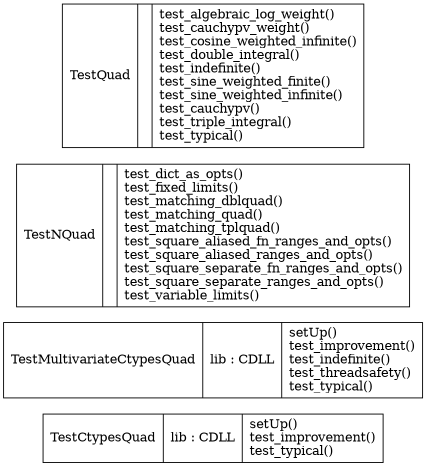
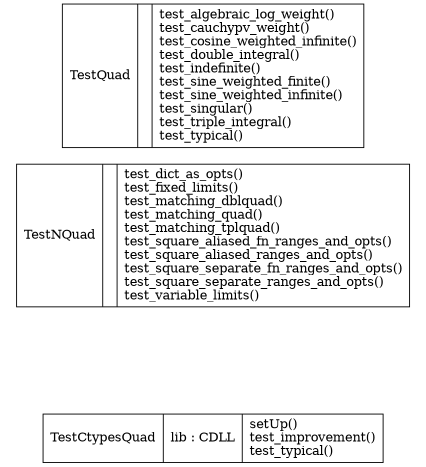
  digraph {
    rankdir=LR
    node [color=black fontcolor=black shape=record style=solid]
    n1 [label=<{TestCtypesQuad|lib : CDLL<br ALIGN="LEFT"/>|setUp()<br ALIGN="LEFT"/>test_improvement()<br ALIGN="LEFT"/>test_typical()<br ALIGN="LEFT"/>}>]
-   n2 [label=<{TestMultivariateCtypesQuad|lib : CDLL<br ALIGN="LEFT"/>|setUp()<br ALIGN="LEFT"/>test_improvement()<br ALIGN="LEFT"/>test_indefinite()<br ALIGN="LEFT"/>test_threadsafety()<br ALIGN="LEFT"/>test_typical()<br ALIGN="LEFT"/>}>]
    n3 [label=<{TestNQuad|<br ALIGN="LEFT"/>|test_dict_as_opts()<br ALIGN="LEFT"/>test_fixed_limits()<br ALIGN="LEFT"/>test_matching_dblquad()<br ALIGN="LEFT"/>test_matching_quad()<br ALIGN="LEFT"/>test_matching_tplquad()<br ALIGN="LEFT"/>test_square_aliased_fn_ranges_and_opts()<br ALIGN="LEFT"/>test_square_aliased_ranges_and_opts()<br ALIGN="LEFT"/>test_square_separate_fn_ranges_and_opts()<br ALIGN="LEFT"/>test_square_separate_ranges_and_opts()<br ALIGN="LEFT"/>test_variable_limits()<br ALIGN="LEFT"/>}>]
-   n4 [label=<{TestQuad|<br ALIGN="LEFT"/>|test_algebraic_log_weight()<br ALIGN="LEFT"/>test_cauchypv_weight()<br ALIGN="LEFT"/>test_cosine_weighted_infinite()<br ALIGN="LEFT"/>test_double_integral()<br ALIGN="LEFT"/>test_indefinite()<br ALIGN="LEFT"/>test_sine_weighted_finite()<br ALIGN="LEFT"/>test_sine_weighted_infinite()<br ALIGN="LEFT"/>test_cauchypv()<br ALIGN="LEFT"/>test_triple_integral()<br ALIGN="LEFT"/>test_typical()<br ALIGN="LEFT"/>}>]
+   n4 [label=<{TestQuad|<br ALIGN="LEFT"/>|test_algebraic_log_weight()<br ALIGN="LEFT"/>test_cauchypv_weight()<br ALIGN="LEFT"/>test_cosine_weighted_infinite()<br ALIGN="LEFT"/>test_double_integral()<br ALIGN="LEFT"/>test_indefinite()<br ALIGN="LEFT"/>test_sine_weighted_finite()<br ALIGN="LEFT"/>test_sine_weighted_infinite()<br ALIGN="LEFT"/>test_singular()<br ALIGN="LEFT"/>test_triple_integral()<br ALIGN="LEFT"/>test_typical()<br ALIGN="LEFT"/>}>]
  }
